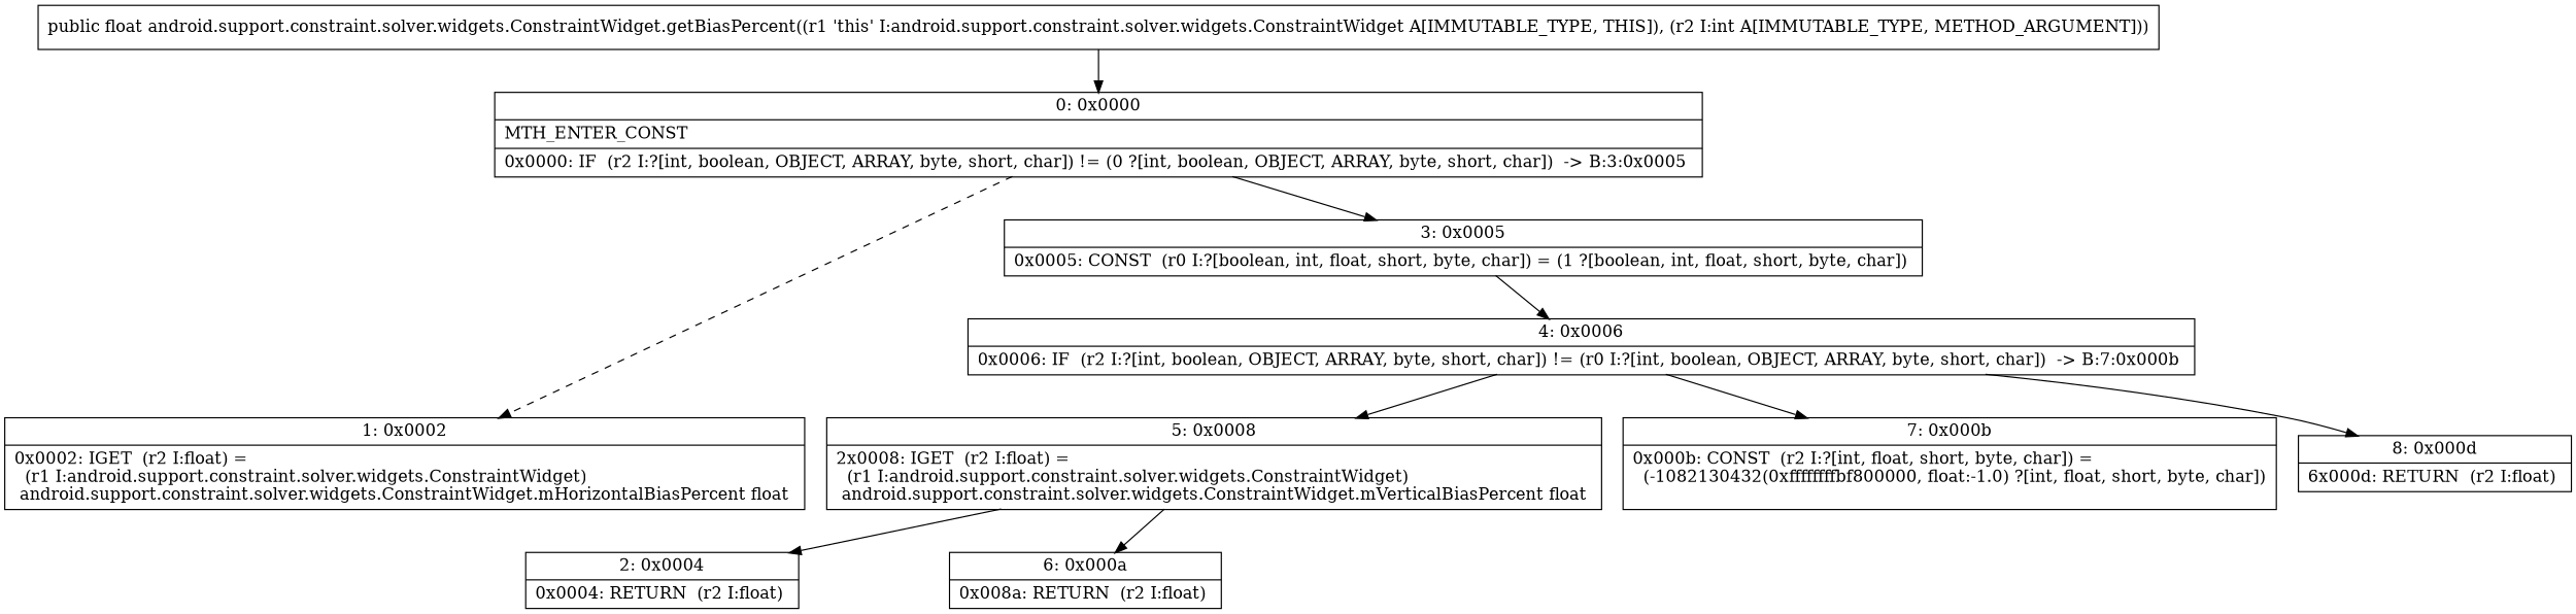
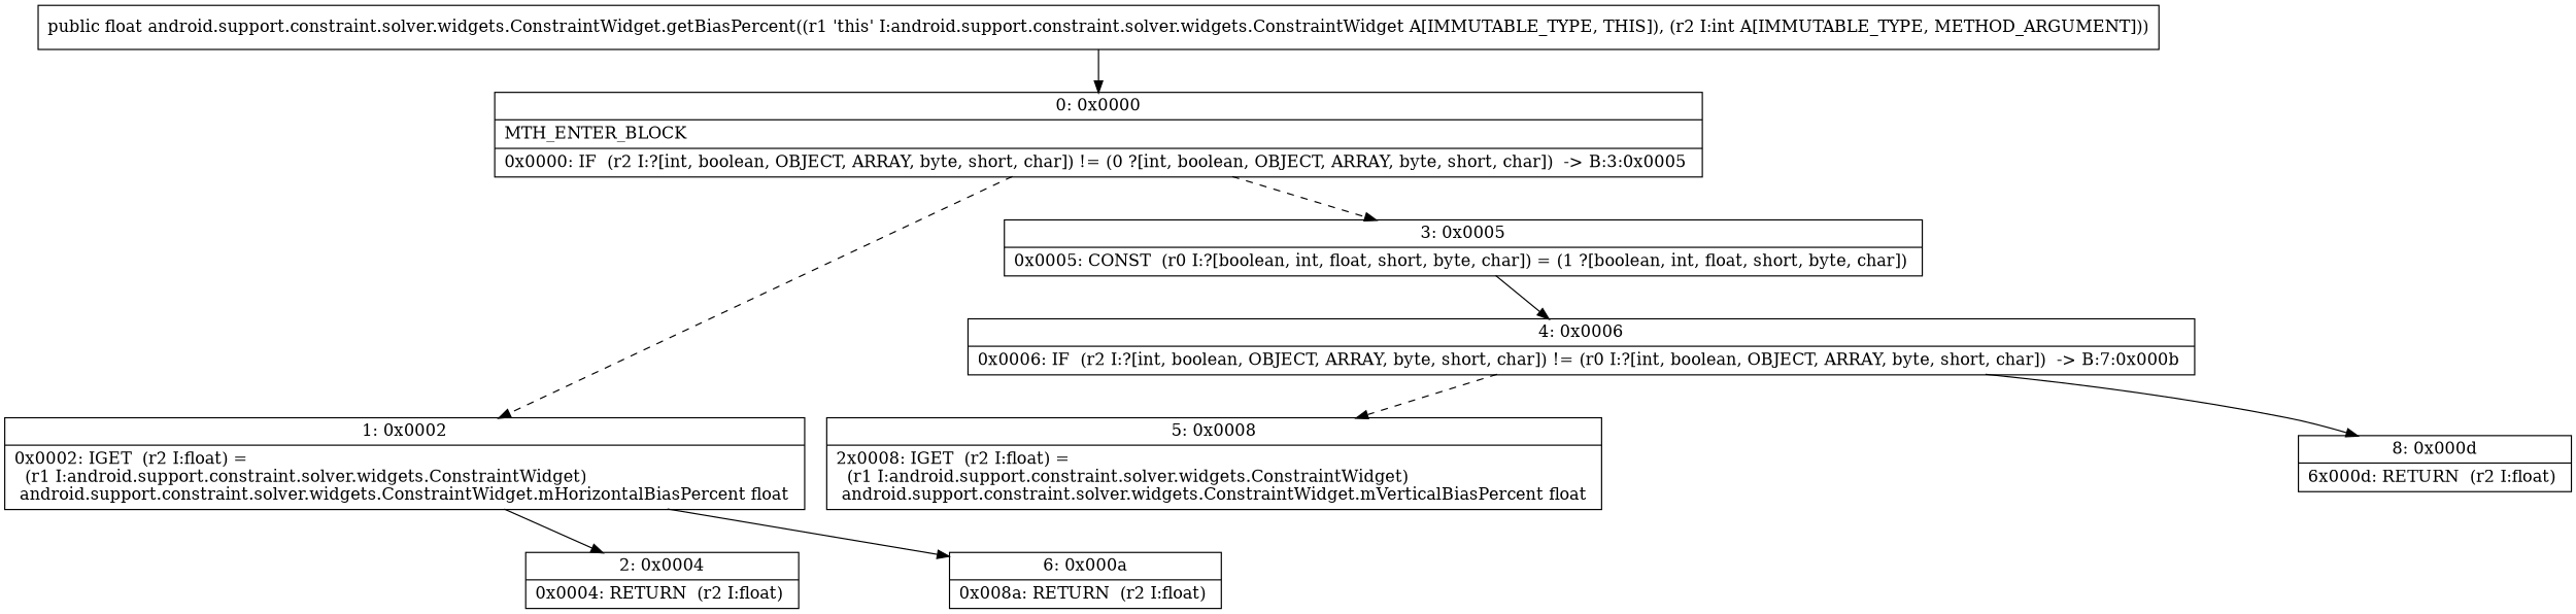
  digraph {
    node [shape=record]
-   n1 [label="{0\:\ 0x0000|MTH_ENTER_CONST\l|0x0000: IF  (r2 I:?[int, boolean, OBJECT, ARRAY, byte, short, char]) != (0 ?[int, boolean, OBJECT, ARRAY, byte, short, char])  \-\> B:3:0x0005 \l}"]
+   n1 [label="{0\:\ 0x0000|MTH_ENTER_BLOCK\l|0x0000: IF  (r2 I:?[int, boolean, OBJECT, ARRAY, byte, short, char]) != (0 ?[int, boolean, OBJECT, ARRAY, byte, short, char])  \-\> B:3:0x0005 \l}"]
    n2 [label="{1\:\ 0x0002|0x0002: IGET  (r2 I:float) = \l  (r1 I:android.support.constraint.solver.widgets.ConstraintWidget)\l android.support.constraint.solver.widgets.ConstraintWidget.mHorizontalBiasPercent float \l}"]
    n3 [label="{3\:\ 0x0005|0x0005: CONST  (r0 I:?[boolean, int, float, short, byte, char]) = (1 ?[boolean, int, float, short, byte, char]) \l}"]
    n4 [label="{2\:\ 0x0004|0x0004: RETURN  (r2 I:float) \l}"]
    n5 [label="{4\:\ 0x0006|0x0006: IF  (r2 I:?[int, boolean, OBJECT, ARRAY, byte, short, char]) != (r0 I:?[int, boolean, OBJECT, ARRAY, byte, short, char])  \-\> B:7:0x000b \l}"]
    n6 [label="{5\:\ 0x0008|2x0008: IGET  (r2 I:float) = \l  (r1 I:android.support.constraint.solver.widgets.ConstraintWidget)\l android.support.constraint.solver.widgets.ConstraintWidget.mVerticalBiasPercent float \l}"]
-   n7 [label="{7\:\ 0x000b|0x000b: CONST  (r2 I:?[int, float, short, byte, char]) = \l  (\-1082130432(0xffffffffbf800000, float:\-1.0) ?[int, float, short, byte, char])\l \l}"]
    n8 [label="{8\:\ 0x000d|6x000d: RETURN  (r2 I:float) \l}"]
    n9 [label="{6\:\ 0x000a|0x008a: RETURN  (r2 I:float) \l}"]
    n10 [label="{public float android.support.constraint.solver.widgets.ConstraintWidget.getBiasPercent((r1 'this' I:android.support.constraint.solver.widgets.ConstraintWidget A[IMMUTABLE_TYPE, THIS]), (r2 I:int A[IMMUTABLE_TYPE, METHOD_ARGUMENT])) }"]
    n1 -> n2 [style=dashed]
-   n1 -> n3
-   n6 -> n4
+   n1 -> n3 [style=dashed]
+   n2 -> n4
    n3 -> n5
-   n5 -> n6 [style=solid]
-   n5 -> n7
+   n5 -> n6 [style=dashed]
    n5 -> n8
-   n6 -> n9
+   n2 -> n9
    n10 -> n1
  }
